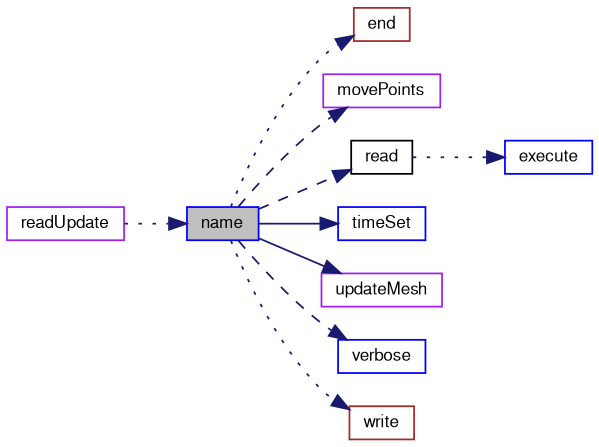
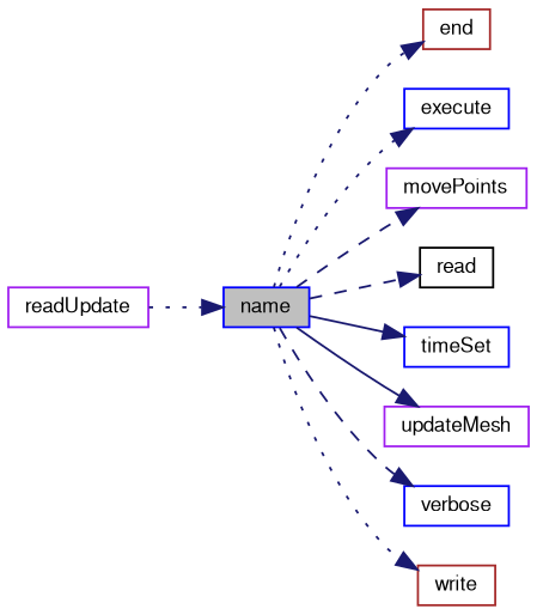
  digraph {
    rankdir=LR
    node [color=blue fontname=FreeSans fontsize=10 shape=record]
    edge [color=midnightblue fontname=FreeSans fontsize=10 labelfontname=FreeSans labelfontsize=10 style=dotted]
    n1 [fillcolor=grey75 fontcolor=black height=0.2 label=name style=filled width=0.4]
    n2 [color=brown height=0.2 label=end width=0.4]
    n3 [height=0.2 label=execute width=0.4]
    n4 [color=purple height=0.2 label=movePoints width=0.4]
    n5 [color=black height=0.2 label=read width=0.4]
    n6 [height=0.2 label=timeSet width=0.4]
    n7 [color=purple height=0.2 label=updateMesh width=0.4]
    n8 [height=0.2 label=verbose width=0.4]
    n9 [color=brown height=0.2 label=write width=0.4]
    n10 [color=purple height=0.2 label=readUpdate width=0.4]
    n1 -> n2
-   n5 -> n3
+   n1 -> n3
    n1 -> n4 [style=dashed]
    n1 -> n5 [style=dashed]
    n1 -> n6 [style=solid]
    n1 -> n7 [style=solid]
    n1 -> n8 [style=dashed]
    n1 -> n9
    n10 -> n1
  }
